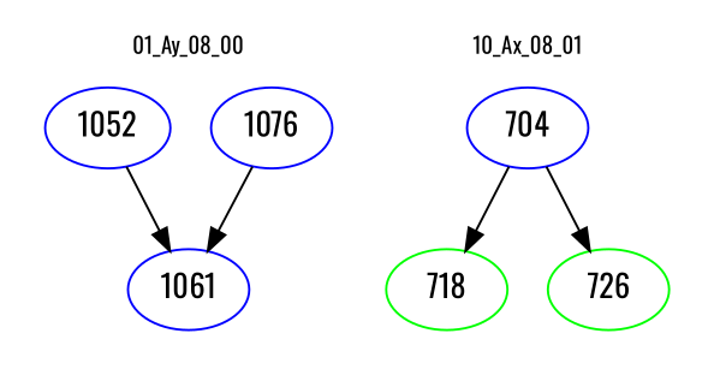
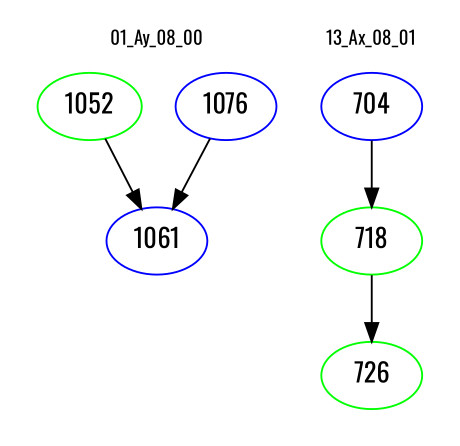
  digraph {
    fontname=Oswald
    node [color=blue fontname=Oswald]
    edge [color=black fontname=Oswald]
    n1 [label=1076]
    n2 [label=1061]
-   n3 [label=1052]
+   n3 [color=green label=1052]
    n4 [label=704]
    n5 [color=green label=718]
    n6 [color=green label=726]
    subgraph cluster_1 {
      color=white
      fontsize=10
      label="01_Ay_08_00"
      n1
      n2
      n3
    }
    subgraph cluster_2 {
      color=white
      fontsize=10
-     label="10_Ax_08_01"
+     label="13_Ax_08_01"
      n4
      n5
      n6
    }
    n1 -> n2
    n3 -> n2
    n4 -> n5
-   n4 -> n6
+   n5 -> n6
  }
